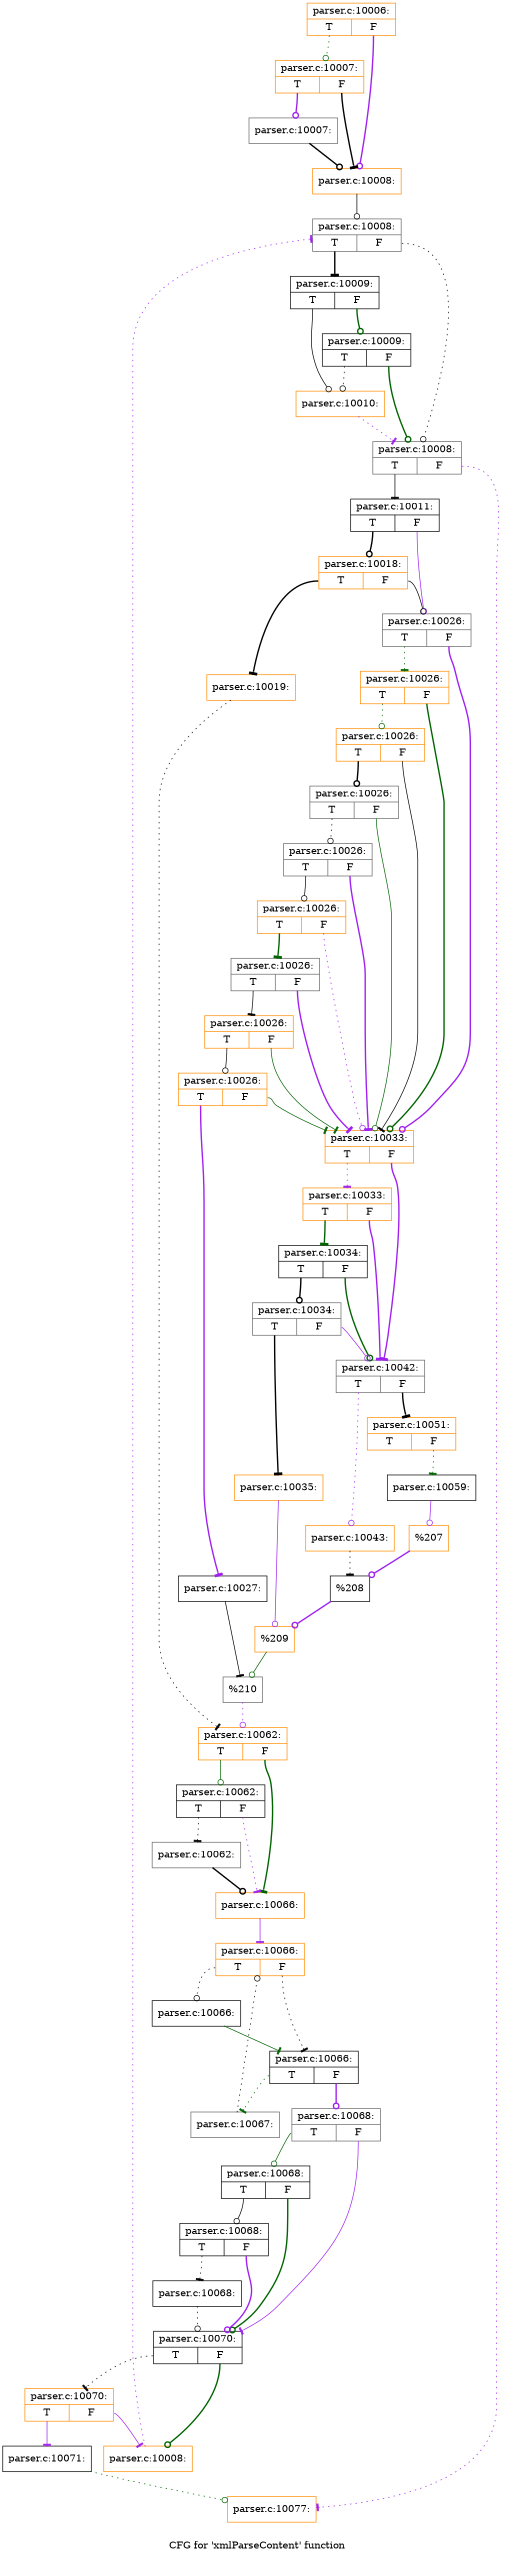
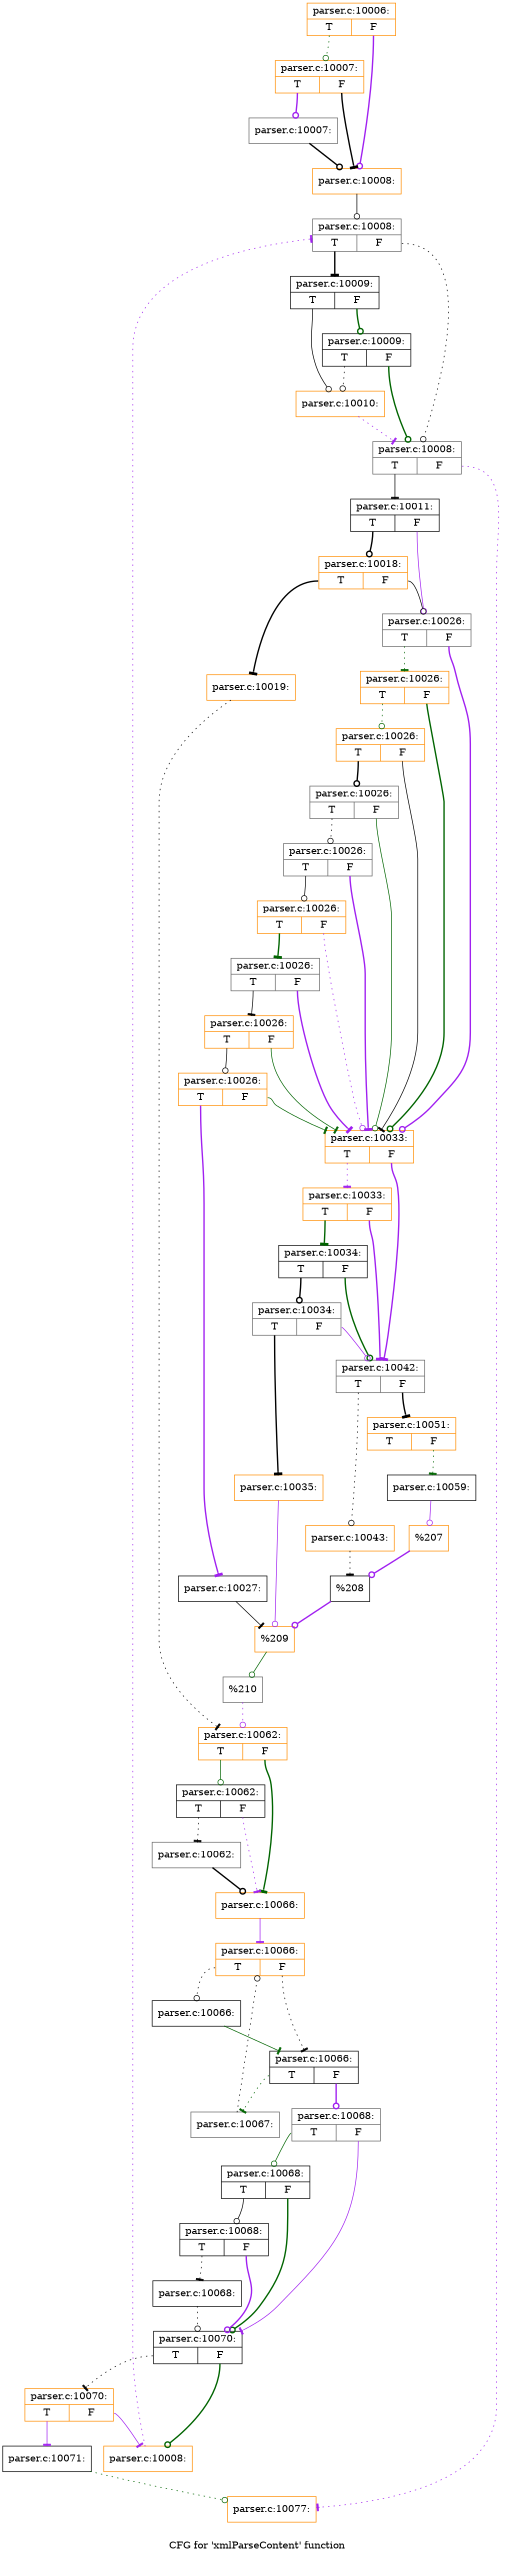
  digraph {
    label="CFG for 'xmlParseContent' function"
    node [color=darkorange shape=record]
    edge [arrowhead=odot color=black style=bold tailport=s0]
    n1 [label="{parser.c:10006:|{<s0>T|<s1>F}}"]
    n2 [label="{parser.c:10007:|{<s0>T|<s1>F}}"]
    n3 [label="{parser.c:10008:}"]
    n4 [color=gray40 label="{parser.c:10007:}"]
    n5 [color=gray40 label="{parser.c:10008:|{<s0>T|<s1>F}}"]
    n6 [color=black label="{parser.c:10009:|{<s0>T|<s1>F}}"]
    n7 [color=gray40 label="{parser.c:10008:|{<s0>T|<s1>F}}"]
    n8 [label="{parser.c:10010:}"]
    n9 [color=black label="{parser.c:10009:|{<s0>T|<s1>F}}"]
    n10 [color=black label="{parser.c:10011:|{<s0>T|<s1>F}}"]
    n11 [label="{parser.c:10077:}"]
    n12 [label="{parser.c:10018:|{<s0>T|<s1>F}}"]
    n13 [color=gray40 label="{parser.c:10026:|{<s0>T|<s1>F}}"]
    n14 [label="{parser.c:10019:}"]
    n15 [label="{parser.c:10026:|{<s0>T|<s1>F}}"]
    n16 [label="{parser.c:10033:|{<s0>T|<s1>F}}"]
    n17 [label="{parser.c:10062:|{<s0>T|<s1>F}}"]
    n18 [label="{parser.c:10026:|{<s0>T|<s1>F}}"]
    n19 [label="{parser.c:10033:|{<s0>T|<s1>F}}"]
    n20 [color=gray40 label="{parser.c:10042:|{<s0>T|<s1>F}}"]
    n21 [color=black label="{parser.c:10062:|{<s0>T|<s1>F}}"]
    n22 [label="{parser.c:10066:}"]
    n23 [color=gray40 label="{parser.c:10062:}"]
    n24 [label="{parser.c:10066:|{<s0>T|<s1>F}}"]
    n25 [color=gray40 label="{parser.c:10026:|{<s0>T|<s1>F}}"]
    n26 [color=black label="{parser.c:10034:|{<s0>T|<s1>F}}"]
    n27 [label="{parser.c:10043:}"]
    n28 [label="{parser.c:10051:|{<s0>T|<s1>F}}"]
    n29 [color=gray40 label="{parser.c:10026:|{<s0>T|<s1>F}}"]
    n30 [label="{parser.c:10026:|{<s0>T|<s1>F}}"]
    n31 [color=gray40 label="{parser.c:10026:|{<s0>T|<s1>F}}"]
    n32 [label="{parser.c:10026:|{<s0>T|<s1>F}}"]
    n33 [label="{parser.c:10026:|{<s0>T|<s1>F}}"]
    n34 [color=black label="{parser.c:10027:}"]
    n35 [color=gray40 label="{%210}"]
    n36 [color=gray40 label="{parser.c:10034:|{<s0>T|<s1>F}}"]
    n37 [color=black label="{%208}"]
    n38 [color=black label="{parser.c:10059:}"]
    n39 [label="{parser.c:10035:}"]
    n40 [label="{%209}"]
    n41 [label="{%207}"]
    n42 [color=black label="{parser.c:10066:}"]
    n43 [color=black label="{parser.c:10066:|{<s0>T|<s1>F}}"]
    n44 [color=gray40 label="{parser.c:10067:}"]
    n45 [color=gray40 label="{parser.c:10068:|{<s0>T|<s1>F}}"]
    n46 [color=black label="{parser.c:10068:|{<s0>T|<s1>F}}"]
    n47 [color=black label="{parser.c:10070:|{<s0>T|<s1>F}}"]
    n48 [color=black label="{parser.c:10068:|{<s0>T|<s1>F}}"]
    n49 [label="{parser.c:10070:|{<s0>T|<s1>F}}"]
    n50 [label="{parser.c:10008:}"]
    n51 [color=black label="{parser.c:10068:}"]
    n52 [color=black label="{parser.c:10071:}"]
    n1 -> n2 [color=darkgreen style=dotted]
    n1 -> n3 [color=purple tailport=s1]
    n2 -> n3 [arrowhead=tee tailport=s1]
    n2 -> n4 [color=purple]
    n3 -> n5 [style=solid]
    n4 -> n3
    n5 -> n6 [arrowhead=tee]
    n5 -> n7 [style=dotted tailport=s1]
    n6 -> n8 [style=solid]
    n6 -> n9 [color=darkgreen tailport=s1]
    n7 -> n10 [arrowhead=tee style=solid]
    n7 -> n11 [arrowhead=tee color=purple style=dotted tailport=s1]
    n8 -> n7 [arrowhead=tee color=purple style=dotted]
    n9 -> n7 [color=darkgreen tailport=s1]
    n9 -> n8 [style=dotted]
    n10 -> n12
    n10 -> n13 [color=purple style=solid tailport=s1]
    n12 -> n13 [style=solid tailport=s1]
    n12 -> n14 [arrowhead=tee]
    n13 -> n15 [arrowhead=tee color=darkgreen style=dotted]
    n13 -> n16 [color=purple tailport=s1]
    n14 -> n17 [arrowhead=tee style=dotted]
    n15 -> n16 [color=darkgreen tailport=s1]
    n15 -> n18 [color=darkgreen style=dotted]
    n16 -> n19 [arrowhead=tee color=purple style=dotted]
    n16 -> n20 [arrowhead=tee color=purple tailport=s1]
    n17 -> n21 [color=darkgreen style=solid]
    n17 -> n22 [arrowhead=tee color=darkgreen tailport=s1]
    n18 -> n16 [arrowhead=tee style=solid tailport=s1]
    n18 -> n25
    n19 -> n20 [arrowhead=tee color=purple tailport=s1]
    n19 -> n26 [arrowhead=tee color=darkgreen]
-   n20 -> n27 [color=purple style=dotted]
+   n20 -> n27 [style=dotted]
    n20 -> n28 [arrowhead=tee tailport=s1]
    n21 -> n22 [arrowhead=tee color=purple style=dotted tailport=s1]
    n21 -> n23 [arrowhead=tee style=dotted]
    n22 -> n24 [arrowhead=tee color=purple style=solid]
    n23 -> n22
    n24 -> n42 [style=dotted]
    n24 -> n43 [arrowhead=tee style=dotted tailport=s1]
    n25 -> n16 [color=darkgreen style=solid tailport=s1]
    n25 -> n29 [style=dotted]
    n26 -> n20 [color=darkgreen tailport=s1]
    n26 -> n36
    n27 -> n37 [arrowhead=tee style=dotted]
    n28 -> n38 [arrowhead=tee color=darkgreen style=dotted tailport=s1]
    n29 -> n16 [arrowhead=tee color=purple tailport=s1]
    n29 -> n30 [style=solid]
    n30 -> n16 [color=purple style=dotted tailport=s1]
    n30 -> n31 [arrowhead=tee color=darkgreen]
    n31 -> n16 [arrowhead=tee color=purple tailport=s1]
    n31 -> n32 [arrowhead=tee style=solid]
    n32 -> n16 [arrowhead=tee color=darkgreen style=solid tailport=s1]
    n32 -> n33 [style=solid]
    n33 -> n16 [arrowhead=tee color=darkgreen style=solid tailport=s1]
    n33 -> n34 [arrowhead=tee color=purple]
-   n34 -> n35 [arrowhead=tee style=solid]
+   n34 -> n40 [arrowhead=tee style=solid]
    n35 -> n17 [color=purple style=dotted]
    n36 -> n20 [color=purple style=solid tailport=s1]
    n36 -> n39 [arrowhead=tee]
    n37 -> n40 [color=purple]
    n38 -> n41 [color=purple style=solid]
    n39 -> n40 [color=purple style=solid]
    n40 -> n35 [color=darkgreen style=solid]
    n41 -> n37 [color=purple]
    n42 -> n43 [arrowhead=tee color=darkgreen style=solid]
    n43 -> n44 [arrowhead=tee color=darkgreen style=dotted]
    n43 -> n45 [color=purple tailport=s1]
    n44 -> n24 [style=dotted]
    n45 -> n46 [color=darkgreen style=solid]
    n45 -> n47 [arrowhead=tee color=purple style=solid tailport=s1]
    n46 -> n47 [color=darkgreen tailport=s1]
    n46 -> n48 [style=solid]
    n47 -> n49 [arrowhead=tee style=dotted]
    n47 -> n50 [color=darkgreen tailport=s1]
    n48 -> n47 [color=purple tailport=s1]
    n48 -> n51 [arrowhead=tee style=dotted]
    n49 -> n50 [arrowhead=tee color=purple style=solid tailport=s1]
    n49 -> n52 [arrowhead=tee color=purple style=solid]
    n50 -> n5 [arrowhead=tee color=purple style=dotted]
    n51 -> n47 [style=dotted]
    n52 -> n11 [color=darkgreen style=dotted]
  }
